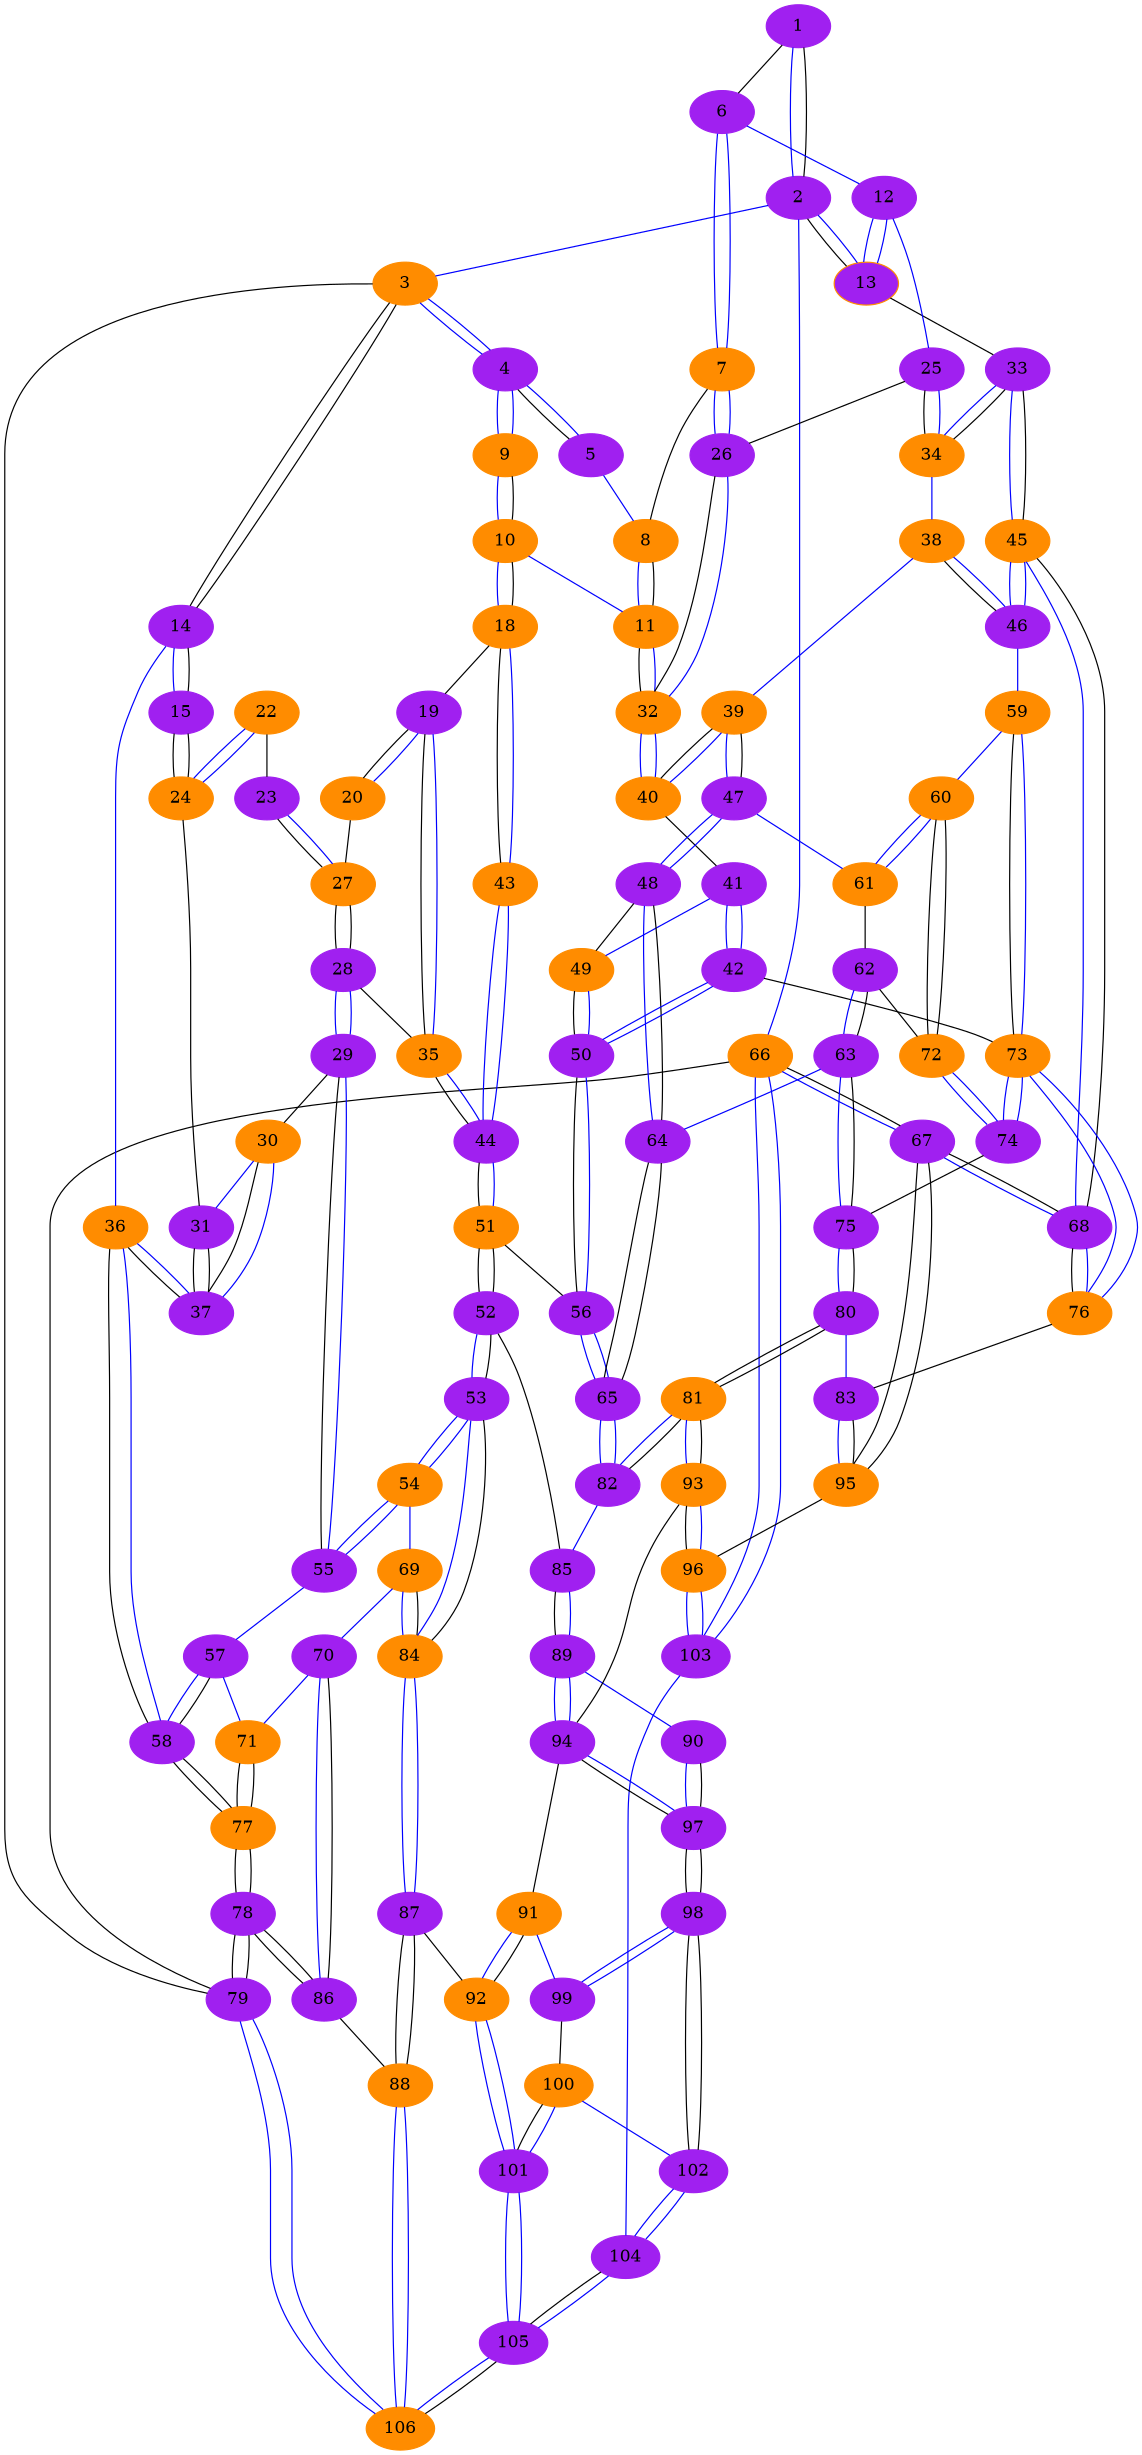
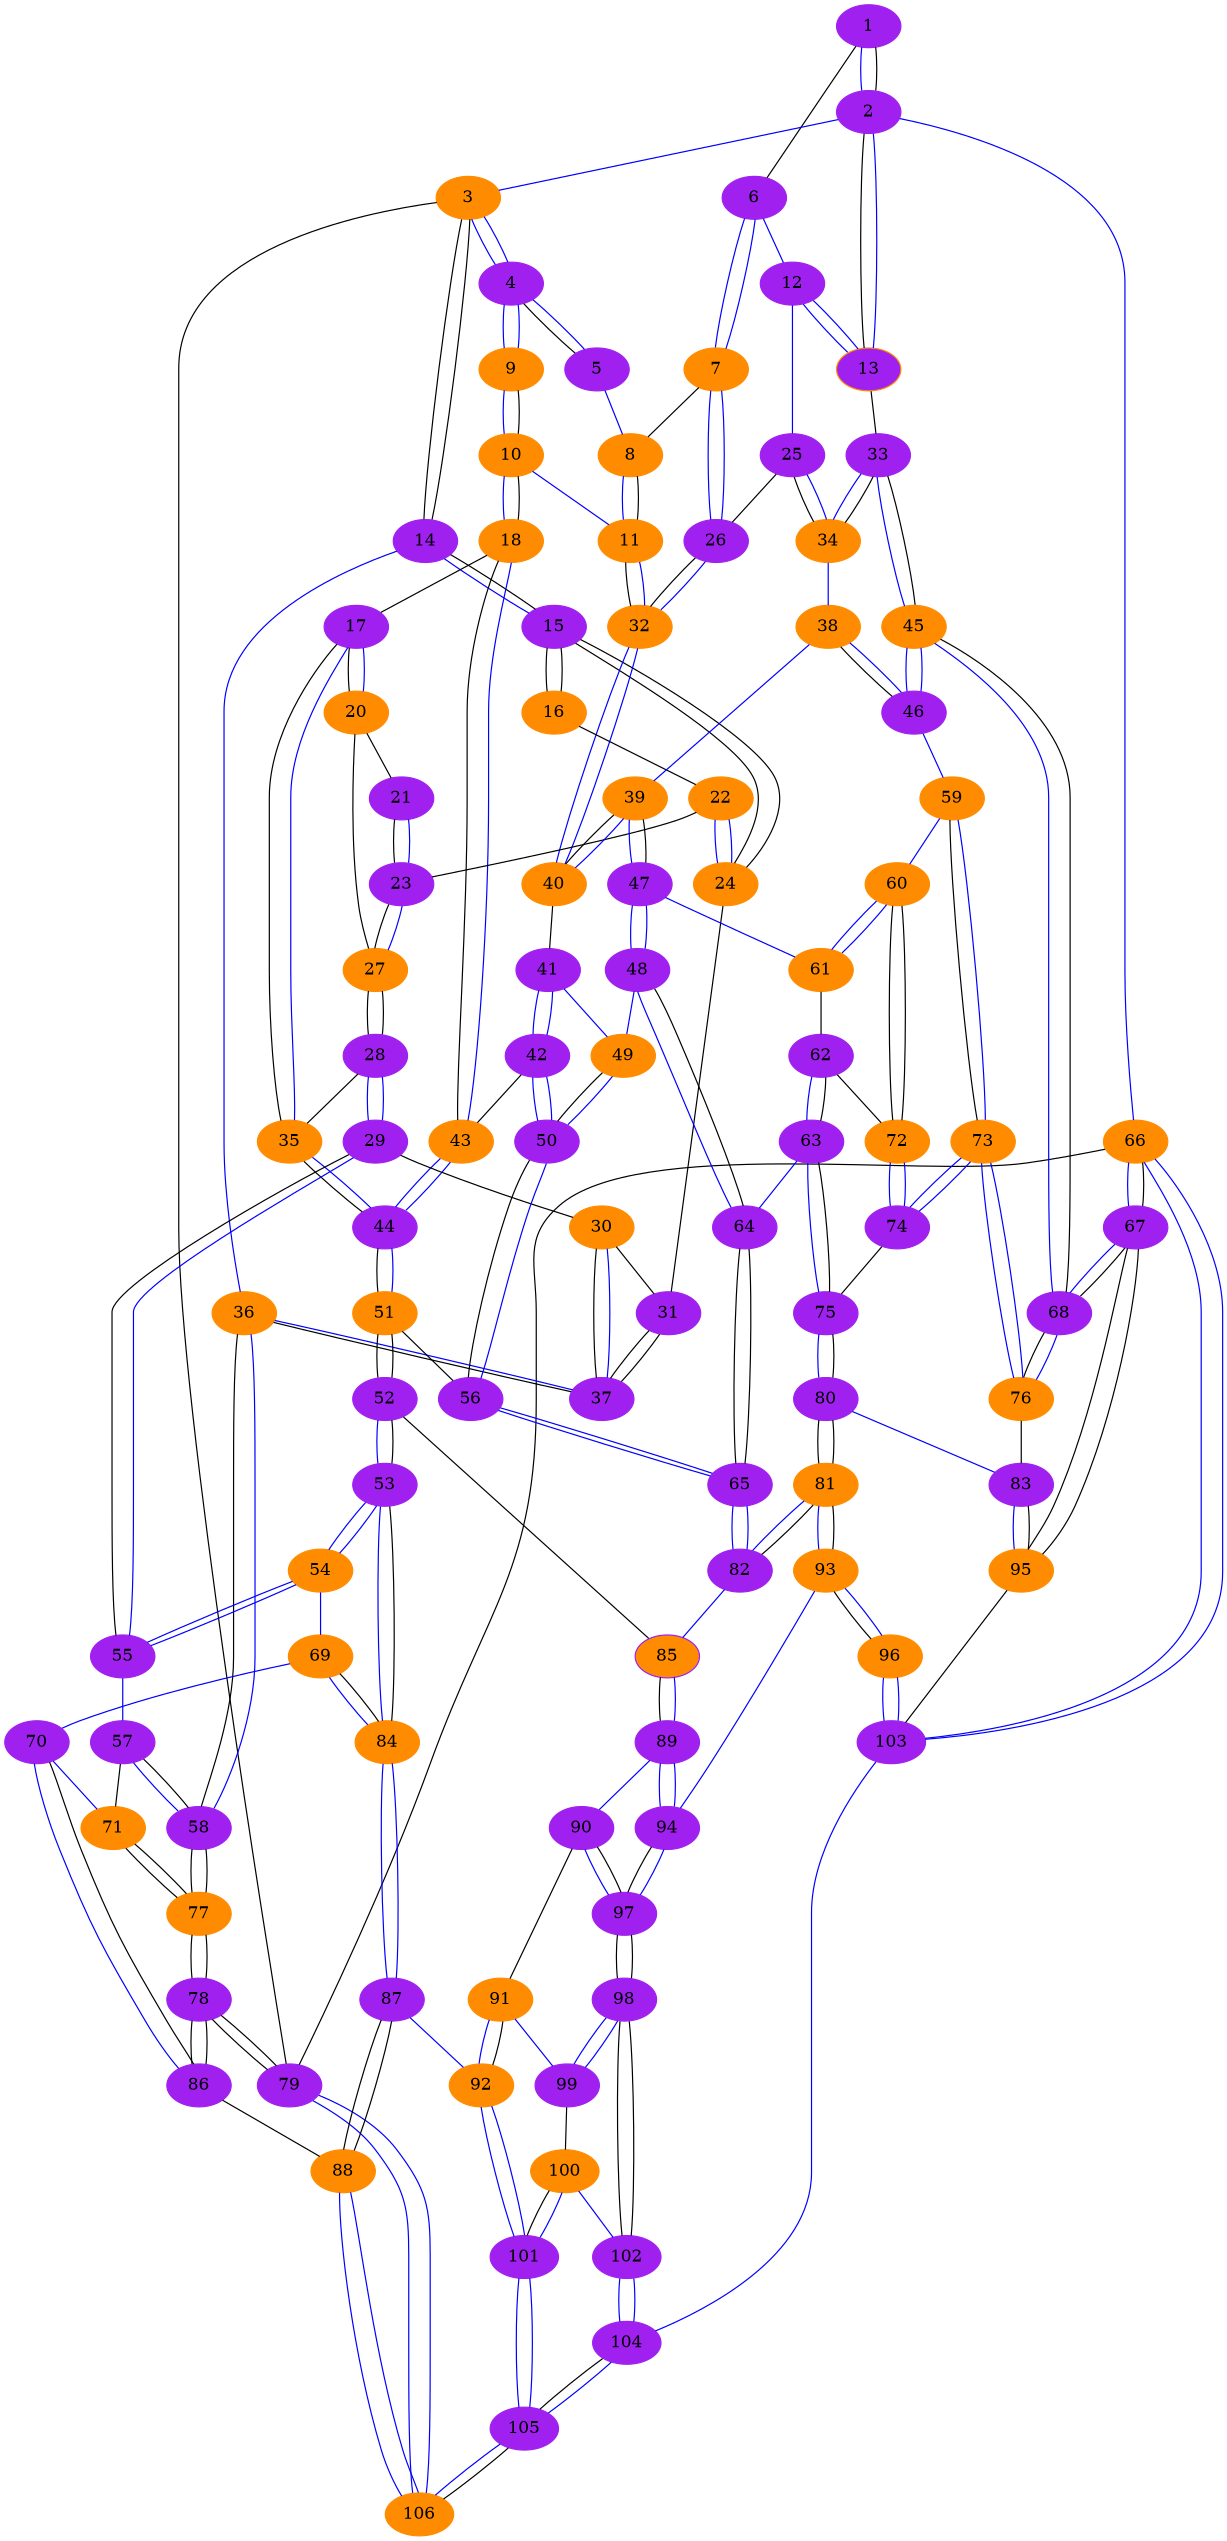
  graph {
    node [color=purple style=filled]
    edge [color=blue]
    1
    2
    6
    3 [color=darkorange]
    13 [color=darkorange fillcolor=purple]
    66 [color=darkorange]
    7 [color=darkorange]
    12
    4
    14
    79
    33
    67
    103
    5
    9 [color=darkorange]
    15
    36 [color=darkorange]
    106 [color=darkorange]
    8 [color=darkorange]
    10 [color=darkorange]
    11 [color=darkorange]
    26
    25
    32 [color=darkorange]
    18 [color=darkorange]
-   19
+   19 [label=17]
    43 [color=darkorange]
    40 [color=darkorange]
    34 [color=darkorange]
    45 [color=darkorange]
+   16 [color=darkorange]
    24 [color=darkorange]
    37
    58
    22 [color=darkorange]
    31
    23
+   21
    20 [color=darkorange]
    35 [color=darkorange]
    44
    27 [color=darkorange]
    28
    38 [color=darkorange]
    29
    30 [color=darkorange]
    55
    57
    41
    46
    68
    39 [color=darkorange]
    51 [color=darkorange]
    77 [color=darkorange]
    47
    59 [color=darkorange]
    48
    61 [color=darkorange]
    42
    49 [color=darkorange]
    50
    56
    52
    76 [color=darkorange]
    60 [color=darkorange]
    73 [color=darkorange]
    64
    62
    65
    53
-   85
+   85 [fillcolor=darkorange]
    54 [color=darkorange]
    84 [color=darkorange]
    89
    69 [color=darkorange]
    87
    70
    71 [color=darkorange]
    82
    78
    72 [color=darkorange]
    74
    63
    75
    80
    95 [color=darkorange]
    104
    96 [color=darkorange]
    83
    86
    88 [color=darkorange]
    81 [color=darkorange]
    93 [color=darkorange]
    94
    92 [color=darkorange]
    90
    101
    91 [color=darkorange]
    97
    99
    98
    100 [color=darkorange]
    105
    102
    1 -- 2
    1 -- 2 [color=black]
    1 -- 6 [color=black]
    2 -- 3
    2 -- 13 [color=black]
    2 -- 13
    2 -- 66
    6 -- 7
    6 -- 7
    6 -- 12
    3 -- 4
    3 -- 4
    3 -- 14 [color=black]
    3 -- 14 [color=black]
    3 -- 79 [color=black]
    13 -- 33 [color=black]
    66 -- 79 [color=black]
    66 -- 67
    66 -- 67 [color=black]
    66 -- 103
    66 -- 103
    7 -- 8 [color=black]
    7 -- 26
    7 -- 26
    12 -- 13
    12 -- 13
    12 -- 25
    4 -- 5 [color=black]
    4 -- 5
    4 -- 9
    4 -- 9
    14 -- 15
    14 -- 15 [color=black]
    14 -- 36
    79 -- 106
    79 -- 106
    33 -- 34
    33 -- 34 [color=black]
    33 -- 45
    33 -- 45 [color=black]
    67 -- 68
    67 -- 68 [color=black]
    67 -- 95 [color=black]
    67 -- 95 [color=black]
    103 -- 104
    5 -- 8
    9 -- 10
    9 -- 10 [color=black]
+   15 -- 16 [color=black]
+   15 -- 16 [color=black]
    15 -- 24 [color=black]
    15 -- 24 [color=black]
    36 -- 37 [color=black]
    36 -- 37
    36 -- 58 [color=black]
    36 -- 58
    8 -- 11
    8 -- 11 [color=black]
    10 -- 11
    10 -- 18
    10 -- 18 [color=black]
    11 -- 32 [color=black]
    11 -- 32
    26 -- 32 [color=black]
    26 -- 32
    25 -- 26 [color=black]
    25 -- 34 [color=black]
    25 -- 34
    32 -- 40
    32 -- 40
    18 -- 19 [color=black]
    18 -- 43 [color=black]
    18 -- 43
    19 -- 20 [color=black]
    19 -- 20
    19 -- 35 [color=black]
    19 -- 35
    43 -- 44
    43 -- 44
    40 -- 41 [color=black]
    34 -- 38
    45 -- 46
    45 -- 46
    45 -- 68
    45 -- 68 [color=black]
+   16 -- 22 [color=black]
    24 -- 31 [color=black]
    58 -- 77 [color=black]
    58 -- 77 [color=black]
    22 -- 24
    22 -- 24
    22 -- 23 [color=black]
    31 -- 37 [color=black]
    31 -- 37 [color=black]
    23 -- 27 [color=black]
    23 -- 27
+   21 -- 23 [color=black]
+   21 -- 23
+   20 -- 21 [color=black]
    20 -- 27 [color=black]
    35 -- 44 [color=black]
    35 -- 44
    44 -- 51 [color=black]
    44 -- 51
    27 -- 28 [color=black]
    27 -- 28 [color=black]
    28 -- 35 [color=black]
    28 -- 29
    28 -- 29
    38 -- 46 [color=black]
    38 -- 46
    38 -- 39
    29 -- 30 [color=black]
    29 -- 55 [color=black]
    29 -- 55
    30 -- 37 [color=black]
    30 -- 37
-   30 -- 31
+   30 -- 31 [color=black]
    55 -- 57
    57 -- 58
    57 -- 58 [color=black]
-   57 -- 71
+   57 -- 71 [color=black]
    41 -- 42
    41 -- 42
    41 -- 49
    46 -- 59
    68 -- 76 [color=black]
    68 -- 76
    39 -- 40 [color=black]
    39 -- 40
    39 -- 47
    39 -- 47 [color=black]
    51 -- 56 [color=black]
    51 -- 52 [color=black]
    51 -- 52 [color=black]
    77 -- 78 [color=black]
    77 -- 78 [color=black]
    47 -- 48
    47 -- 48
    47 -- 61
    59 -- 60
    59 -- 73 [color=black]
    59 -- 73
-   48 -- 49 [color=black]
+   48 -- 49
    48 -- 64
    48 -- 64 [color=black]
    61 -- 62 [color=black]
-   42 -- 73 [color=black]
+   42 -- 43 [color=black]
    42 -- 50
    42 -- 50
    49 -- 50 [color=black]
    49 -- 50
    50 -- 56 [color=black]
    50 -- 56
    56 -- 65
    56 -- 65
    52 -- 53
    52 -- 53 [color=black]
    52 -- 85 [color=black]
    76 -- 83 [color=black]
    60 -- 61
    60 -- 61
    60 -- 72 [color=black]
    60 -- 72 [color=black]
    73 -- 76
    73 -- 76
    73 -- 74
    73 -- 74
    64 -- 65 [color=black]
    64 -- 65 [color=black]
    62 -- 72 [color=black]
    62 -- 63
    62 -- 63 [color=black]
    65 -- 82
    65 -- 82
    53 -- 54
    53 -- 54
    53 -- 84
    53 -- 84 [color=black]
    85 -- 89 [color=black]
    85 -- 89
    54 -- 55
    54 -- 55
    54 -- 69
    84 -- 87
    84 -- 87
    89 -- 94
    89 -- 94
    89 -- 90
    69 -- 84
    69 -- 84 [color=black]
    69 -- 70
    87 -- 88 [color=black]
    87 -- 88 [color=black]
-   87 -- 92 [color=black]
+   87 -- 92
    70 -- 71
    70 -- 86
    70 -- 86 [color=black]
    71 -- 77 [color=black]
    71 -- 77 [color=black]
    82 -- 85
    78 -- 79 [color=black]
    78 -- 79 [color=black]
    78 -- 86 [color=black]
    78 -- 86 [color=black]
    72 -- 74
    72 -- 74
    74 -- 75 [color=black]
    63 -- 64
    63 -- 75
    63 -- 75 [color=black]
    75 -- 80
    75 -- 80 [color=black]
    80 -- 83
    80 -- 81 [color=black]
    80 -- 81 [color=black]
-   95 -- 96 [color=black]
+   95 -- 103 [color=black]
    104 -- 105 [color=black]
    104 -- 105
    96 -- 103
    96 -- 103
    83 -- 95
    83 -- 95 [color=black]
    86 -- 88 [color=black]
    88 -- 106
    88 -- 106
    81 -- 82
    81 -- 82 [color=black]
    81 -- 93
    81 -- 93 [color=black]
    93 -- 96 [color=black]
    93 -- 96
-   93 -- 94 [color=black]
+   93 -- 94
    94 -- 97 [color=black]
    94 -- 97
    92 -- 101
    92 -- 101
-   94 -- 91 [color=black]
+   90 -- 91 [color=black]
    90 -- 97
    90 -- 97 [color=black]
    101 -- 105
    101 -- 105
    91 -- 92
    91 -- 92 [color=black]
    91 -- 99
    97 -- 98 [color=black]
    97 -- 98 [color=black]
    99 -- 100 [color=black]
    98 -- 99
    98 -- 99
    98 -- 102 [color=black]
    98 -- 102 [color=black]
    100 -- 101 [color=black]
    100 -- 101
    100 -- 102
    105 -- 106
    105 -- 106 [color=black]
    102 -- 104
    102 -- 104
  }
